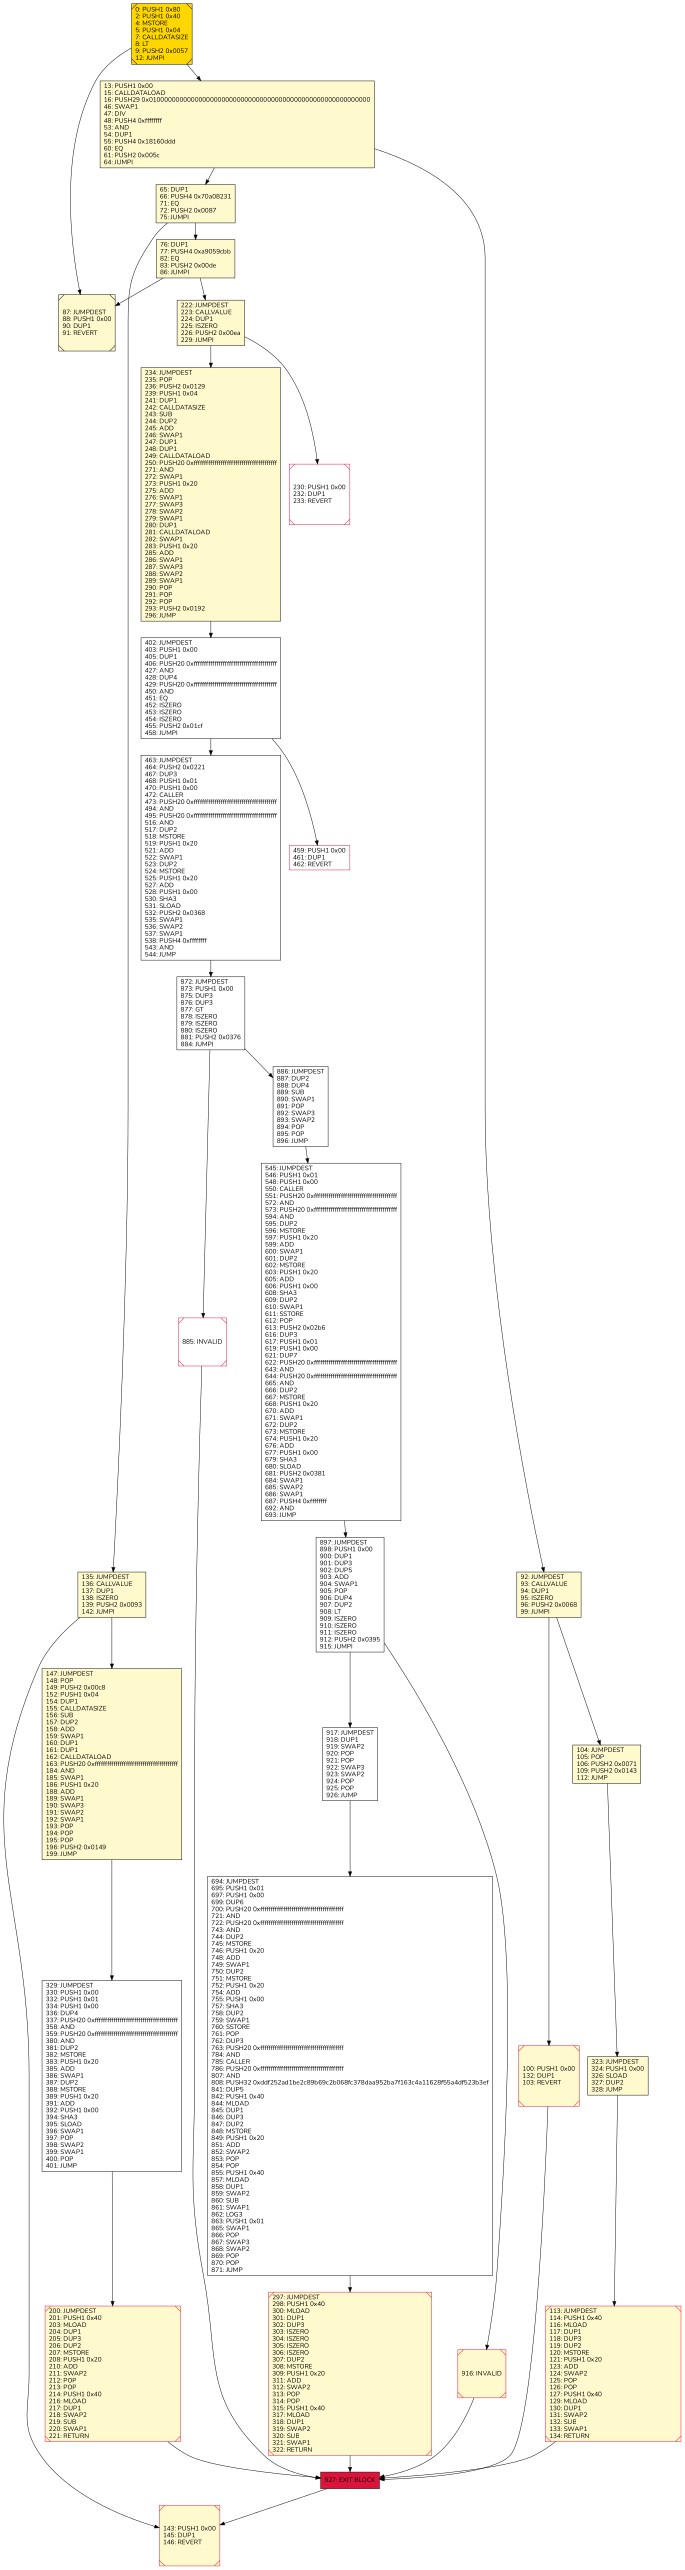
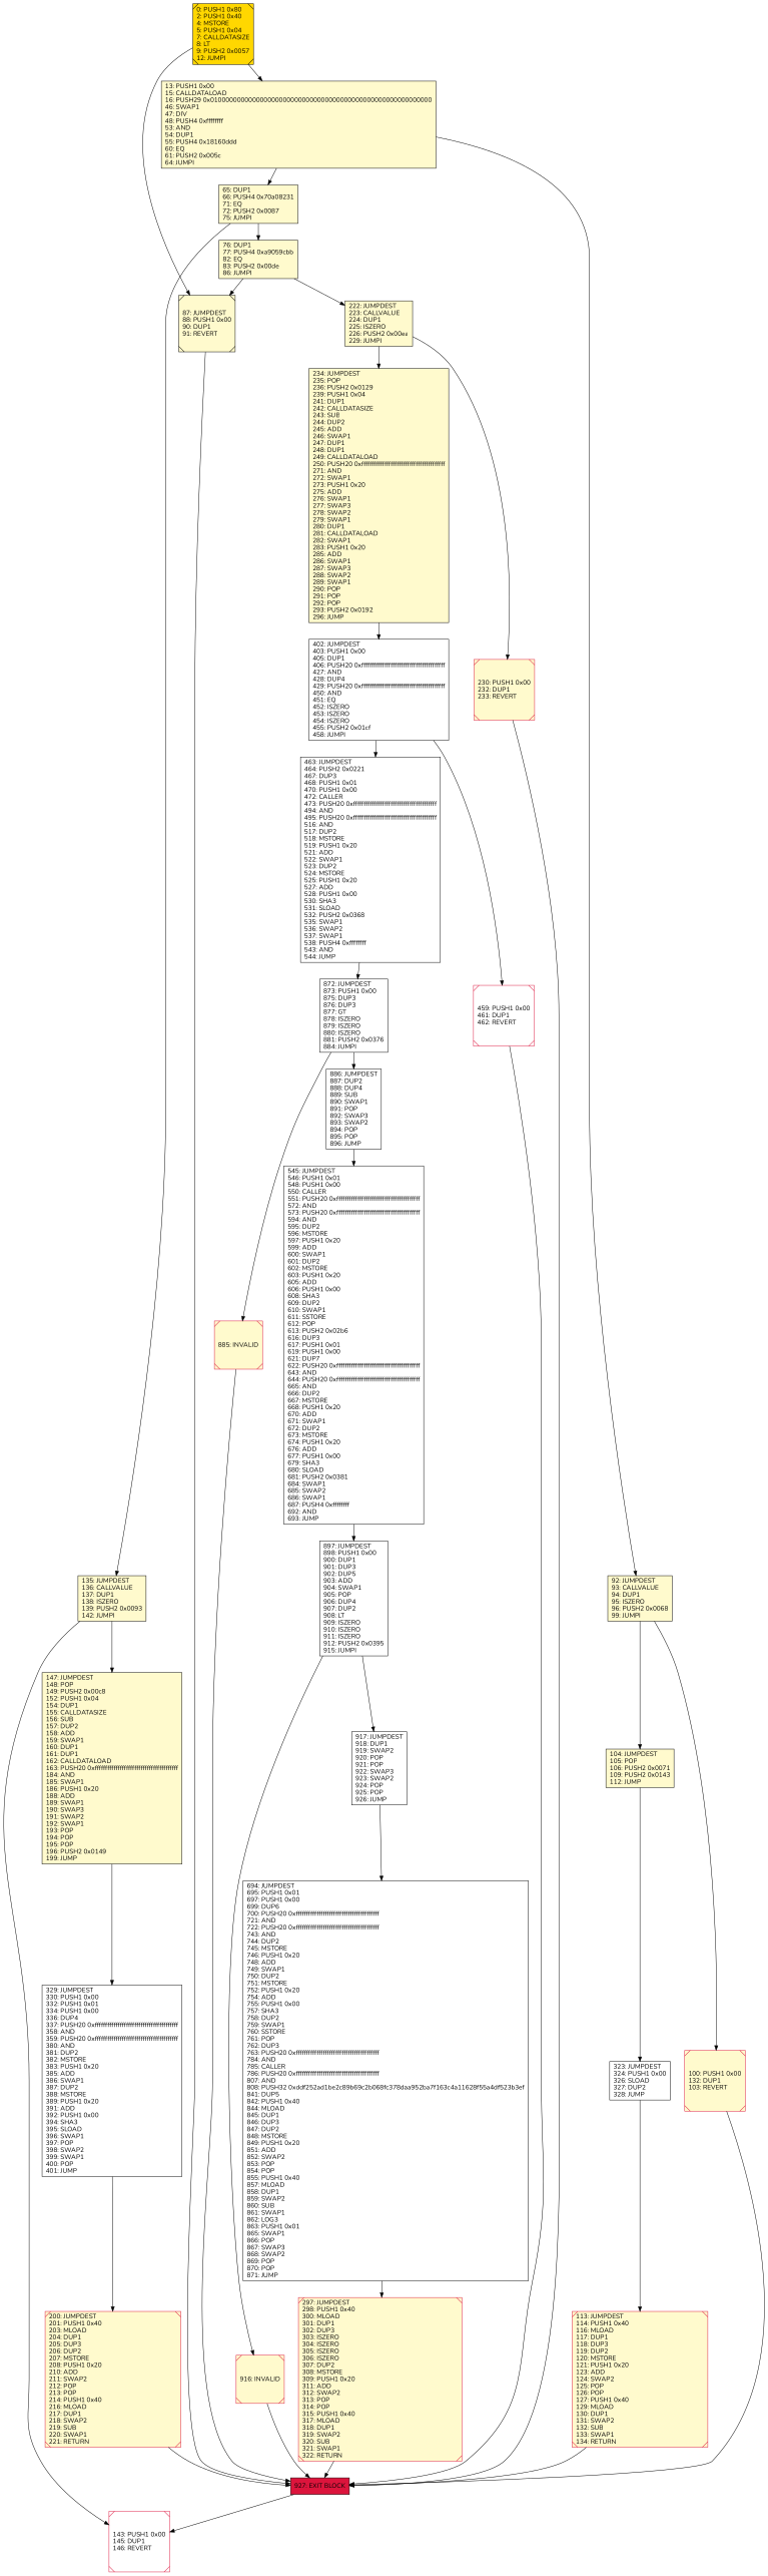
  digraph {
    fontname=Nunito
    rankdir=UD
    node [color=black fillcolor=lemonchiffon fontcolor=black fontname=Nunito shape=box style=filled]
    edge [fontname=Nunito]
    n1 [color=crimson label="113: JUMPDEST\l114: PUSH1 0x40\l116: MLOAD\l117: DUP1\l118: DUP3\l119: DUP2\l120: MSTORE\l121: PUSH1 0x20\l123: ADD\l124: SWAP2\l125: POP\l126: POP\l127: PUSH1 0x40\l129: MLOAD\l130: DUP1\l131: SWAP2\l132: SUB\l133: SWAP1\l134: RETURN\l" shape=Msquare]
    n2 [fillcolor=crimson label="927: EXIT BLOCK\l"]
-   n3 [color=crimson label="143: PUSH1 0x00\l145: DUP1\l146: REVERT\l" shape=Msquare]
+   n3 [color=crimson fillcolor=white label="143: PUSH1 0x00\l145: DUP1\l146: REVERT\l" shape=Msquare]
    n4 [fillcolor=white label="897: JUMPDEST\l898: PUSH1 0x00\l900: DUP1\l901: DUP3\l902: DUP5\l903: ADD\l904: SWAP1\l905: POP\l906: DUP4\l907: DUP2\l908: LT\l909: ISZERO\l910: ISZERO\l911: ISZERO\l912: PUSH2 0x0395\l915: JUMPI\l"]
    n5 [color=crimson label="916: INVALID\l" shape=Msquare]
    n6 [fillcolor=white label="917: JUMPDEST\l918: DUP1\l919: SWAP2\l920: POP\l921: POP\l922: SWAP3\l923: SWAP2\l924: POP\l925: POP\l926: JUMP\l"]
    n7 [fillcolor=white label="694: JUMPDEST\l695: PUSH1 0x01\l697: PUSH1 0x00\l699: DUP6\l700: PUSH20 0xffffffffffffffffffffffffffffffffffffffff\l721: AND\l722: PUSH20 0xffffffffffffffffffffffffffffffffffffffff\l743: AND\l744: DUP2\l745: MSTORE\l746: PUSH1 0x20\l748: ADD\l749: SWAP1\l750: DUP2\l751: MSTORE\l752: PUSH1 0x20\l754: ADD\l755: PUSH1 0x00\l757: SHA3\l758: DUP2\l759: SWAP1\l760: SSTORE\l761: POP\l762: DUP3\l763: PUSH20 0xffffffffffffffffffffffffffffffffffffffff\l784: AND\l785: CALLER\l786: PUSH20 0xffffffffffffffffffffffffffffffffffffffff\l807: AND\l808: PUSH32 0xddf252ad1be2c89b69c2b068fc378daa952ba7f163c4a11628f55a4df523b3ef\l841: DUP5\l842: PUSH1 0x40\l844: MLOAD\l845: DUP1\l846: DUP3\l847: DUP2\l848: MSTORE\l849: PUSH1 0x20\l851: ADD\l852: SWAP2\l853: POP\l854: POP\l855: PUSH1 0x40\l857: MLOAD\l858: DUP1\l859: SWAP2\l860: SUB\l861: SWAP1\l862: LOG3\l863: PUSH1 0x01\l865: SWAP1\l866: POP\l867: SWAP3\l868: SWAP2\l869: POP\l870: POP\l871: JUMP\l"]
    n8 [label="65: DUP1\l66: PUSH4 0x70a08231\l71: EQ\l72: PUSH2 0x0087\l75: JUMPI\l"]
    n9 [label="135: JUMPDEST\l136: CALLVALUE\l137: DUP1\l138: ISZERO\l139: PUSH2 0x0093\l142: JUMPI\l"]
    n10 [label="76: DUP1\l77: PUSH4 0xa9059cbb\l82: EQ\l83: PUSH2 0x00de\l86: JUMPI\l"]
    n11 [label="147: JUMPDEST\l148: POP\l149: PUSH2 0x00c8\l152: PUSH1 0x04\l154: DUP1\l155: CALLDATASIZE\l156: SUB\l157: DUP2\l158: ADD\l159: SWAP1\l160: DUP1\l161: DUP1\l162: CALLDATALOAD\l163: PUSH20 0xffffffffffffffffffffffffffffffffffffffff\l184: AND\l185: SWAP1\l186: PUSH1 0x20\l188: ADD\l189: SWAP1\l190: SWAP3\l191: SWAP2\l192: SWAP1\l193: POP\l194: POP\l195: POP\l196: PUSH2 0x0149\l199: JUMP\l"]
    n12 [label="87: JUMPDEST\l88: PUSH1 0x00\l90: DUP1\l91: REVERT\l" shape=Msquare]
    n13 [label="222: JUMPDEST\l223: CALLVALUE\l224: DUP1\l225: ISZERO\l226: PUSH2 0x00ea\l229: JUMPI\l"]
    n14 [color=crimson label="100: PUSH1 0x00\l132: DUP1\l103: REVERT\l" shape=Msquare]
-   n15 [color=crimson fillcolor=white label="230: PUSH1 0x00\l232: DUP1\l233: REVERT\l" shape=Msquare]
+   n15 [color=crimson label="230: PUSH1 0x00\l232: DUP1\l233: REVERT\l" shape=Msquare]
    n16 [fillcolor=white label="329: JUMPDEST\l330: PUSH1 0x00\l332: PUSH1 0x01\l334: PUSH1 0x00\l336: DUP4\l337: PUSH20 0xffffffffffffffffffffffffffffffffffffffff\l358: AND\l359: PUSH20 0xffffffffffffffffffffffffffffffffffffffff\l380: AND\l381: DUP2\l382: MSTORE\l383: PUSH1 0x20\l385: ADD\l386: SWAP1\l387: DUP2\l388: MSTORE\l389: PUSH1 0x20\l391: ADD\l392: PUSH1 0x00\l394: SHA3\l395: SLOAD\l396: SWAP1\l397: POP\l398: SWAP2\l399: SWAP1\l400: POP\l401: JUMP\l"]
    n17 [color=crimson label="200: JUMPDEST\l201: PUSH1 0x40\l203: MLOAD\l204: DUP1\l205: DUP3\l206: DUP2\l207: MSTORE\l208: PUSH1 0x20\l210: ADD\l211: SWAP2\l212: POP\l213: POP\l214: PUSH1 0x40\l216: MLOAD\l217: DUP1\l218: SWAP2\l219: SUB\l220: SWAP1\l221: RETURN\l" shape=Msquare]
-   n18 [color=crimson fillcolor=white label="885: INVALID\l" shape=Msquare]
+   n18 [color=crimson label="885: INVALID\l" shape=Msquare]
    n19 [label="234: JUMPDEST\l235: POP\l236: PUSH2 0x0129\l239: PUSH1 0x04\l241: DUP1\l242: CALLDATASIZE\l243: SUB\l244: DUP2\l245: ADD\l246: SWAP1\l247: DUP1\l248: DUP1\l249: CALLDATALOAD\l250: PUSH20 0xffffffffffffffffffffffffffffffffffffffff\l271: AND\l272: SWAP1\l273: PUSH1 0x20\l275: ADD\l276: SWAP1\l277: SWAP3\l278: SWAP2\l279: SWAP1\l280: DUP1\l281: CALLDATALOAD\l282: SWAP1\l283: PUSH1 0x20\l285: ADD\l286: SWAP1\l287: SWAP3\l288: SWAP2\l289: SWAP1\l290: POP\l291: POP\l292: POP\l293: PUSH2 0x0192\l296: JUMP\l"]
    n20 [fillcolor=white label="402: JUMPDEST\l403: PUSH1 0x00\l405: DUP1\l406: PUSH20 0xffffffffffffffffffffffffffffffffffffffff\l427: AND\l428: DUP4\l429: PUSH20 0xffffffffffffffffffffffffffffffffffffffff\l450: AND\l451: EQ\l452: ISZERO\l453: ISZERO\l454: ISZERO\l455: PUSH2 0x01cf\l458: JUMPI\l"]
    n21 [fillcolor=white label="463: JUMPDEST\l464: PUSH2 0x0221\l467: DUP3\l468: PUSH1 0x01\l470: PUSH1 0x00\l472: CALLER\l473: PUSH20 0xffffffffffffffffffffffffffffffffffffffff\l494: AND\l495: PUSH20 0xffffffffffffffffffffffffffffffffffffffff\l516: AND\l517: DUP2\l518: MSTORE\l519: PUSH1 0x20\l521: ADD\l522: SWAP1\l523: DUP2\l524: MSTORE\l525: PUSH1 0x20\l527: ADD\l528: PUSH1 0x00\l530: SHA3\l531: SLOAD\l532: PUSH2 0x0368\l535: SWAP1\l536: SWAP2\l537: SWAP1\l538: PUSH4 0xffffffff\l543: AND\l544: JUMP\l"]
-   n22 [color=crimson fillcolor=white label="459: PUSH1 0x00\l461: DUP1\l462: REVERT\l"]
+   n22 [color=crimson fillcolor=white label="459: PUSH1 0x00\l461: DUP1\l462: REVERT\l" shape=Msquare]
    n23 [fillcolor=white label="886: JUMPDEST\l887: DUP2\l888: DUP4\l889: SUB\l890: SWAP1\l891: POP\l892: SWAP3\l893: SWAP2\l894: POP\l895: POP\l896: JUMP\l"]
    n24 [fillcolor=white label="545: JUMPDEST\l546: PUSH1 0x01\l548: PUSH1 0x00\l550: CALLER\l551: PUSH20 0xffffffffffffffffffffffffffffffffffffffff\l572: AND\l573: PUSH20 0xffffffffffffffffffffffffffffffffffffffff\l594: AND\l595: DUP2\l596: MSTORE\l597: PUSH1 0x20\l599: ADD\l600: SWAP1\l601: DUP2\l602: MSTORE\l603: PUSH1 0x20\l605: ADD\l606: PUSH1 0x00\l608: SHA3\l609: DUP2\l610: SWAP1\l611: SSTORE\l612: POP\l613: PUSH2 0x02b6\l616: DUP3\l617: PUSH1 0x01\l619: PUSH1 0x00\l621: DUP7\l622: PUSH20 0xffffffffffffffffffffffffffffffffffffffff\l643: AND\l644: PUSH20 0xffffffffffffffffffffffffffffffffffffffff\l665: AND\l666: DUP2\l667: MSTORE\l668: PUSH1 0x20\l670: ADD\l671: SWAP1\l672: DUP2\l673: MSTORE\l674: PUSH1 0x20\l676: ADD\l677: PUSH1 0x00\l679: SHA3\l680: SLOAD\l681: PUSH2 0x0381\l684: SWAP1\l685: SWAP2\l686: SWAP1\l687: PUSH4 0xffffffff\l692: AND\l693: JUMP\l"]
    n25 [fillcolor=white label="872: JUMPDEST\l873: PUSH1 0x00\l875: DUP3\l876: DUP3\l877: GT\l878: ISZERO\l879: ISZERO\l880: ISZERO\l881: PUSH2 0x0376\l884: JUMPI\l"]
    n26 [color=crimson label="297: JUMPDEST\l298: PUSH1 0x40\l300: MLOAD\l301: DUP1\l302: DUP3\l303: ISZERO\l304: ISZERO\l305: ISZERO\l306: ISZERO\l307: DUP2\l308: MSTORE\l309: PUSH1 0x20\l311: ADD\l312: SWAP2\l313: POP\l314: POP\l315: PUSH1 0x40\l317: MLOAD\l318: DUP1\l319: SWAP2\l320: SUB\l321: SWAP1\l322: RETURN\l" shape=Msquare]
    n27 [label="92: JUMPDEST\l93: CALLVALUE\l94: DUP1\l95: ISZERO\l96: PUSH2 0x0068\l99: JUMPI\l"]
    n28 [label="104: JUMPDEST\l105: POP\l106: PUSH2 0x0071\l109: PUSH2 0x0143\l112: JUMP\l"]
-   n29 [label="323: JUMPDEST\l324: PUSH1 0x00\l326: SLOAD\l327: DUP2\l328: JUMP\l"]
+   n29 [fillcolor=white label="323: JUMPDEST\l324: PUSH1 0x00\l326: SLOAD\l327: DUP2\l328: JUMP\l"]
    n30 [label="13: PUSH1 0x00\l15: CALLDATALOAD\l16: PUSH29 0x0100000000000000000000000000000000000000000000000000000000\l46: SWAP1\l47: DIV\l48: PUSH4 0xffffffff\l53: AND\l54: DUP1\l55: PUSH4 0x18160ddd\l60: EQ\l61: PUSH2 0x005c\l64: JUMPI\l"]
    n31 [fillcolor=gold label="0: PUSH1 0x80\l2: PUSH1 0x40\l4: MSTORE\l5: PUSH1 0x04\l7: CALLDATASIZE\l8: LT\l9: PUSH2 0x0057\l12: JUMPI\l" shape=Msquare]
    n1 -> n2
    n2 -> n3
    n4 -> n5
    n4 -> n6
    n5 -> n2
    n6 -> n7
    n7 -> n26
    n8 -> n9
    n8 -> n10
    n9 -> n3
    n9 -> n11
    n10 -> n12
    n10 -> n13
    n11 -> n16
+   n12 -> n2
    n13 -> n15
    n13 -> n19
    n14 -> n2
+   n15 -> n2
    n16 -> n17
    n17 -> n2
    n18 -> n2
    n19 -> n20
    n20 -> n21
    n20 -> n22
    n21 -> n25
+   n22 -> n2
    n23 -> n24
    n24 -> n4
    n25 -> n18
    n25 -> n23
    n26 -> n2
    n27 -> n14
    n27 -> n28
    n28 -> n29
    n29 -> n1
    n30 -> n8
    n30 -> n27
    n31 -> n12
    n31 -> n30
  }
